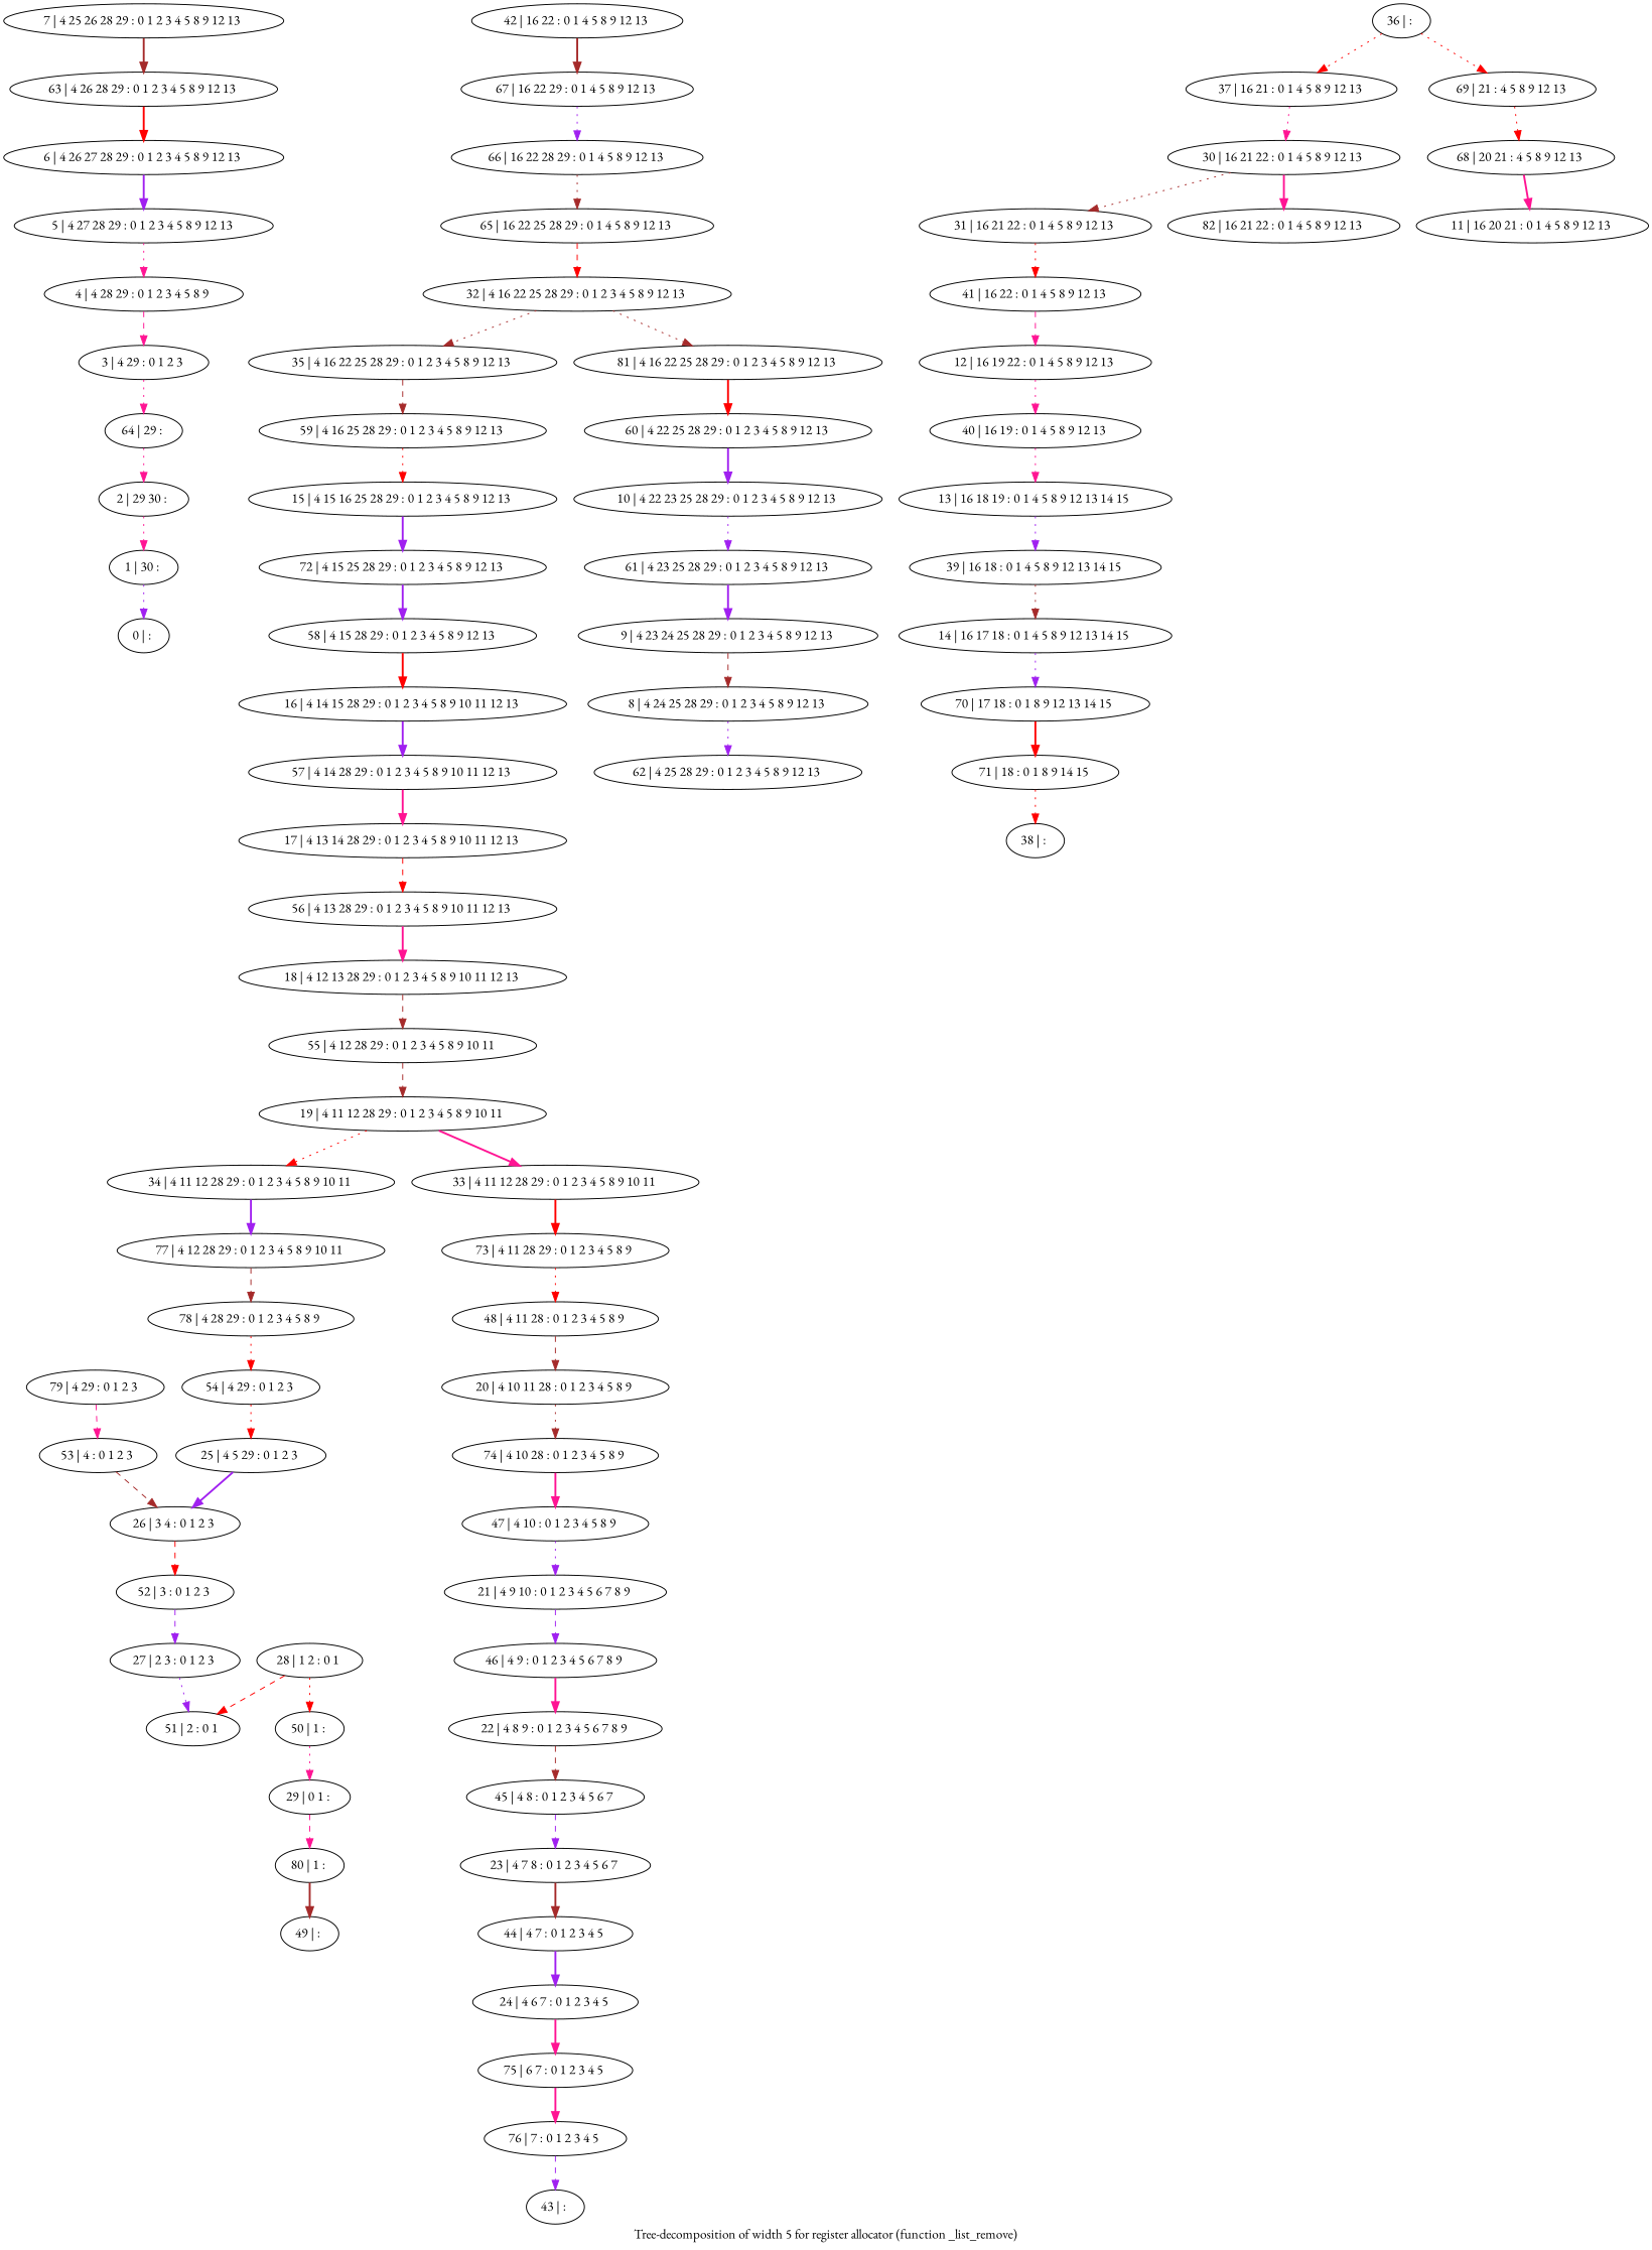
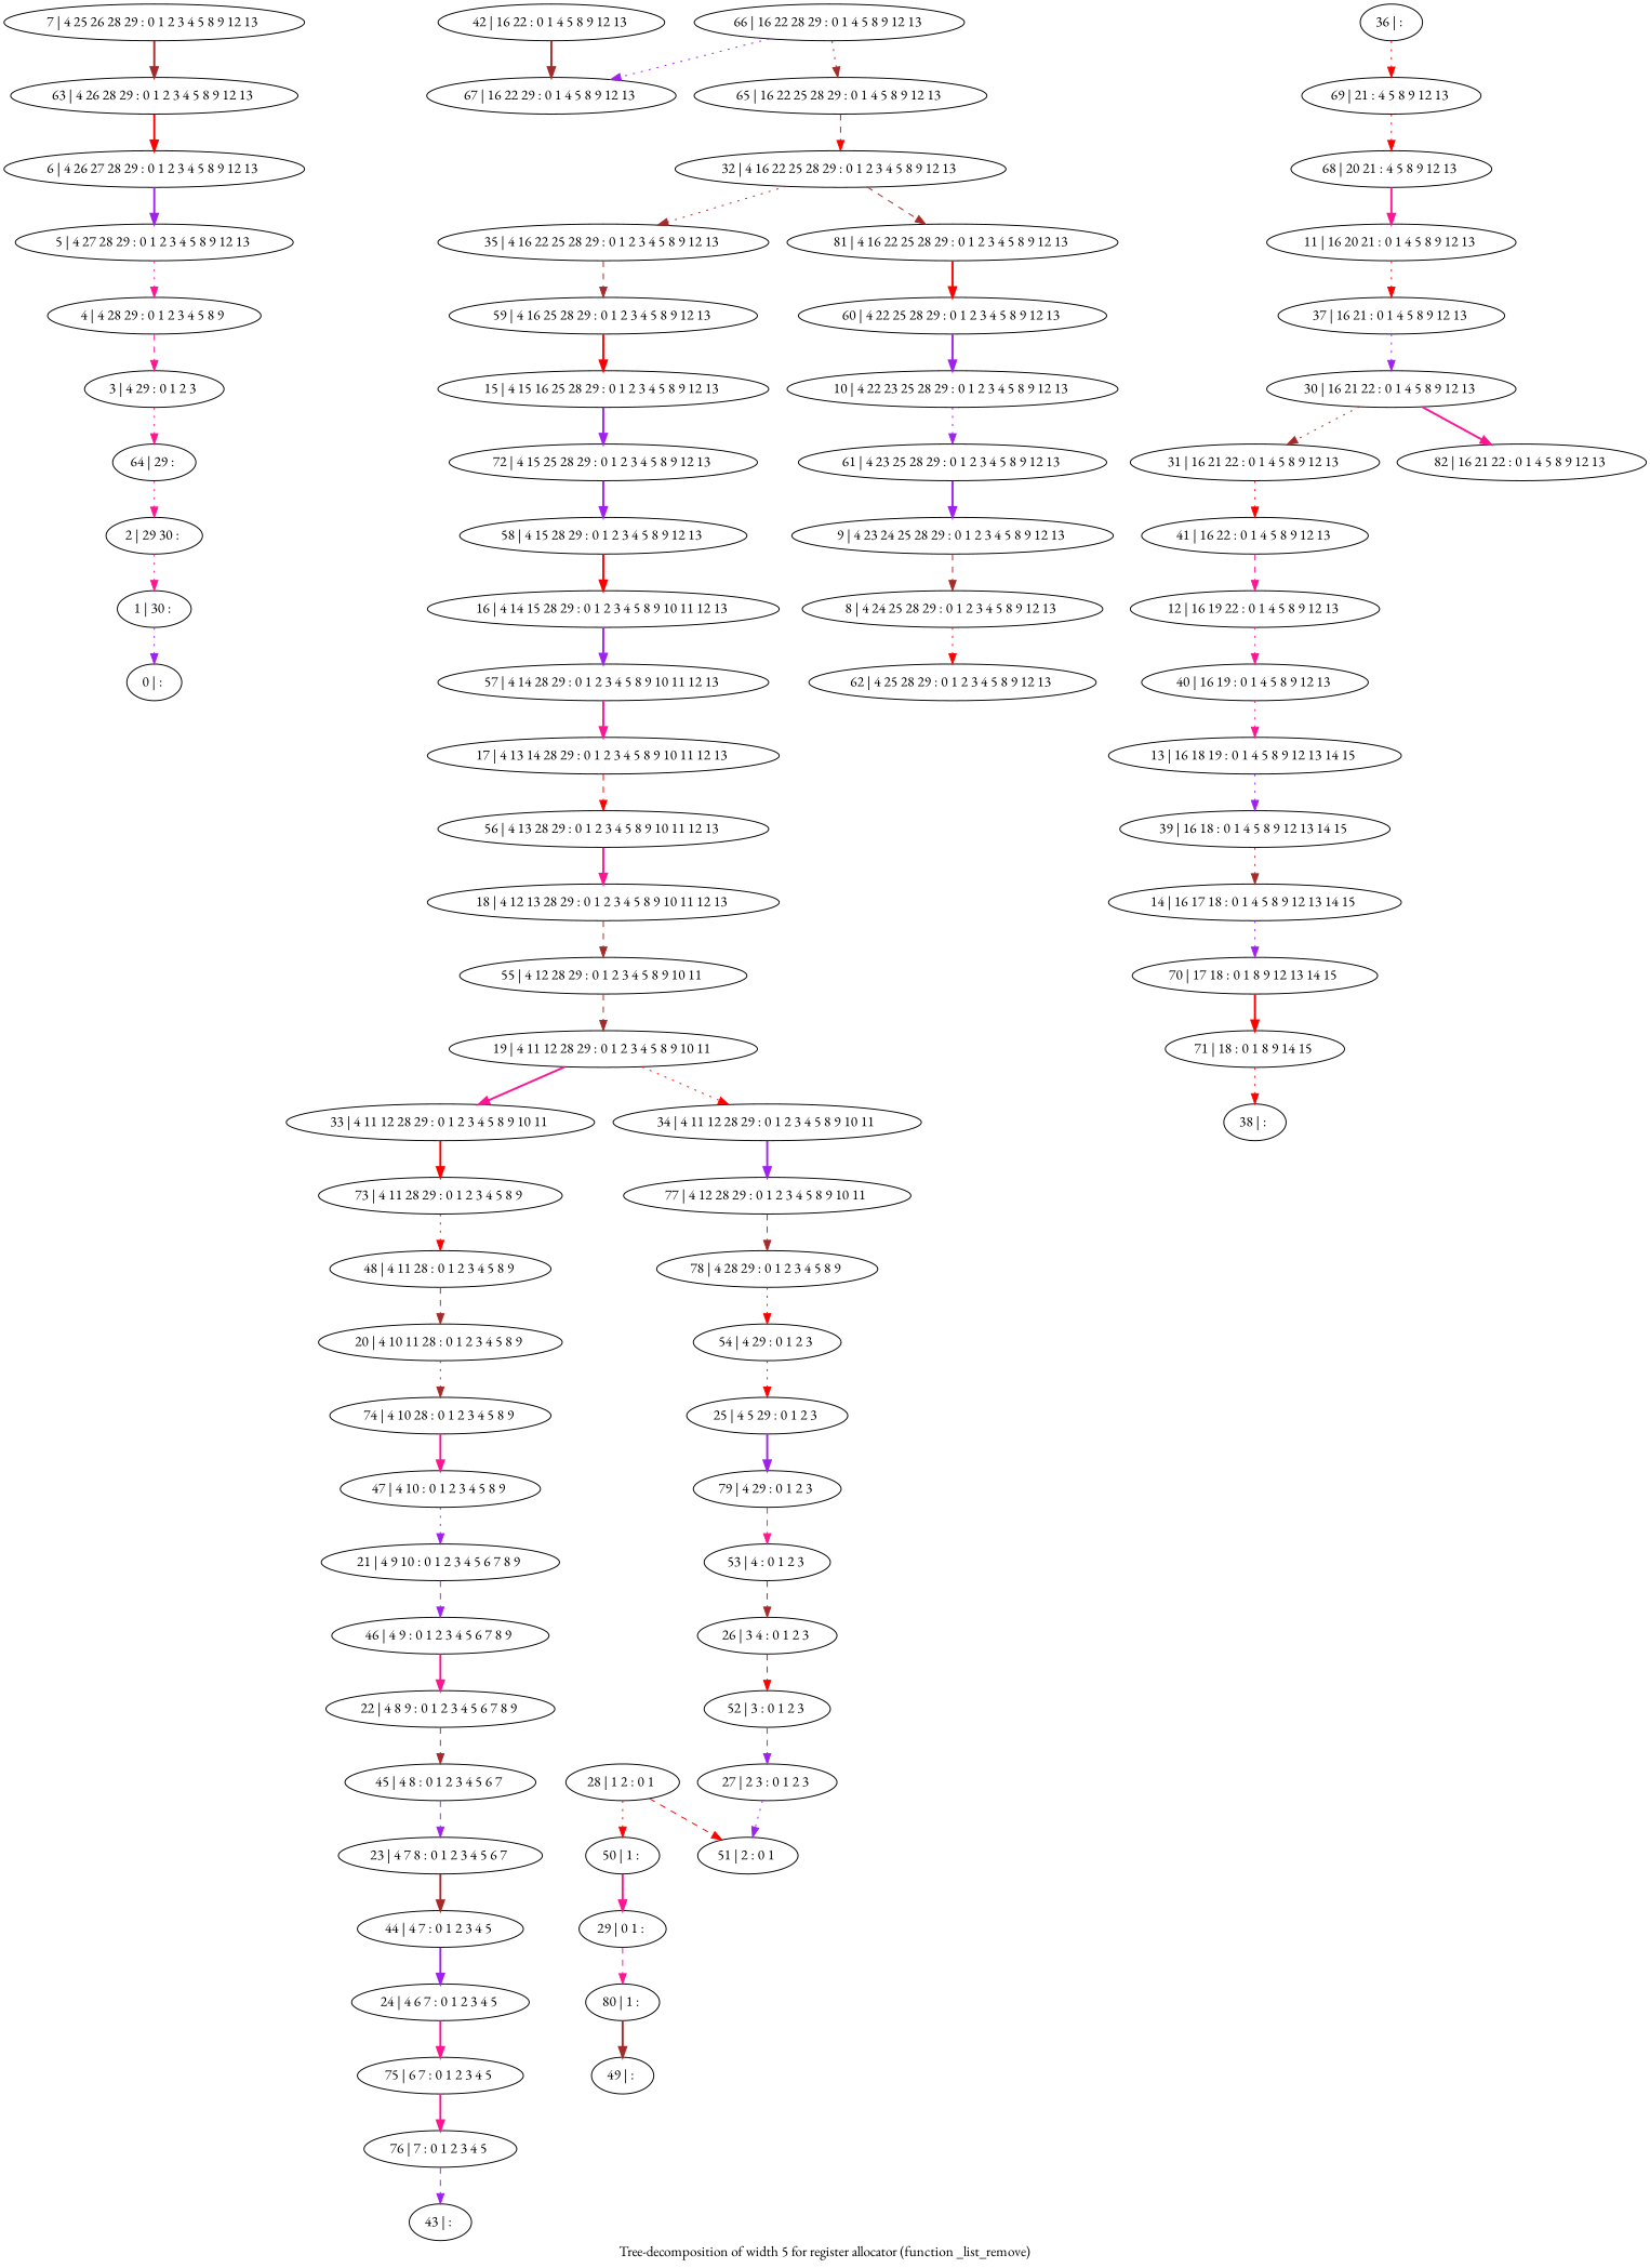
  digraph {
    fontname="EB Garamond"
    label="Tree-decomposition of width 5 for register allocator (function _list_remove)"
    node [fontname="EB Garamond"]
    edge [color=purple fontname="EB Garamond" style=dotted]
    n1 [label="0 | : "]
    n2 [label="1 | 30 : "]
    n3 [label="2 | 29 30 : "]
    n4 [label="3 | 4 29 : 0 1 2 3 "]
    n5 [label="64 | 29 : "]
    n6 [label="4 | 4 28 29 : 0 1 2 3 4 5 8 9 "]
    n7 [label="5 | 4 27 28 29 : 0 1 2 3 4 5 8 9 12 13 "]
    n8 [label="6 | 4 26 27 28 29 : 0 1 2 3 4 5 8 9 12 13 "]
    n9 [label="7 | 4 25 26 28 29 : 0 1 2 3 4 5 8 9 12 13 "]
    n10 [label="63 | 4 26 28 29 : 0 1 2 3 4 5 8 9 12 13 "]
    n11 [label="8 | 4 24 25 28 29 : 0 1 2 3 4 5 8 9 12 13 "]
    n12 [label="62 | 4 25 28 29 : 0 1 2 3 4 5 8 9 12 13 "]
    n13 [label="9 | 4 23 24 25 28 29 : 0 1 2 3 4 5 8 9 12 13 "]
    n14 [label="10 | 4 22 23 25 28 29 : 0 1 2 3 4 5 8 9 12 13 "]
    n15 [label="61 | 4 23 25 28 29 : 0 1 2 3 4 5 8 9 12 13 "]
    n16 [label="11 | 16 20 21 : 0 1 4 5 8 9 12 13 "]
    n17 [label="37 | 16 21 : 0 1 4 5 8 9 12 13 "]
    n18 [label="30 | 16 21 22 : 0 1 4 5 8 9 12 13 "]
    n19 [label="12 | 16 19 22 : 0 1 4 5 8 9 12 13 "]
    n20 [label="40 | 16 19 : 0 1 4 5 8 9 12 13 "]
    n21 [label="13 | 16 18 19 : 0 1 4 5 8 9 12 13 14 15 "]
    n22 [label="39 | 16 18 : 0 1 4 5 8 9 12 13 14 15 "]
    n23 [label="14 | 16 17 18 : 0 1 4 5 8 9 12 13 14 15 "]
    n24 [label="70 | 17 18 : 0 1 8 9 12 13 14 15 "]
    n25 [label="71 | 18 : 0 1 8 9 14 15 "]
    n26 [label="15 | 4 15 16 25 28 29 : 0 1 2 3 4 5 8 9 12 13 "]
    n27 [label="72 | 4 15 25 28 29 : 0 1 2 3 4 5 8 9 12 13 "]
    n28 [label="58 | 4 15 28 29 : 0 1 2 3 4 5 8 9 12 13 "]
    n29 [label="16 | 4 14 15 28 29 : 0 1 2 3 4 5 8 9 10 11 12 13 "]
    n30 [label="57 | 4 14 28 29 : 0 1 2 3 4 5 8 9 10 11 12 13 "]
    n31 [label="17 | 4 13 14 28 29 : 0 1 2 3 4 5 8 9 10 11 12 13 "]
    n32 [label="56 | 4 13 28 29 : 0 1 2 3 4 5 8 9 10 11 12 13 "]
    n33 [label="18 | 4 12 13 28 29 : 0 1 2 3 4 5 8 9 10 11 12 13 "]
    n34 [label="55 | 4 12 28 29 : 0 1 2 3 4 5 8 9 10 11 "]
    n35 [label="19 | 4 11 12 28 29 : 0 1 2 3 4 5 8 9 10 11 "]
    n36 [label="33 | 4 11 12 28 29 : 0 1 2 3 4 5 8 9 10 11 "]
    n37 [label="34 | 4 11 12 28 29 : 0 1 2 3 4 5 8 9 10 11 "]
    n38 [label="73 | 4 11 28 29 : 0 1 2 3 4 5 8 9 "]
    n39 [label="77 | 4 12 28 29 : 0 1 2 3 4 5 8 9 10 11 "]
    n40 [label="20 | 4 10 11 28 : 0 1 2 3 4 5 8 9 "]
    n41 [label="74 | 4 10 28 : 0 1 2 3 4 5 8 9 "]
    n42 [label="47 | 4 10 : 0 1 2 3 4 5 8 9 "]
    n43 [label="21 | 4 9 10 : 0 1 2 3 4 5 6 7 8 9 "]
    n44 [label="46 | 4 9 : 0 1 2 3 4 5 6 7 8 9 "]
    n45 [label="22 | 4 8 9 : 0 1 2 3 4 5 6 7 8 9 "]
    n46 [label="45 | 4 8 : 0 1 2 3 4 5 6 7 "]
    n47 [label="23 | 4 7 8 : 0 1 2 3 4 5 6 7 "]
    n48 [label="44 | 4 7 : 0 1 2 3 4 5 "]
    n49 [label="24 | 4 6 7 : 0 1 2 3 4 5 "]
    n50 [label="75 | 6 7 : 0 1 2 3 4 5 "]
    n51 [label="76 | 7 : 0 1 2 3 4 5 "]
    n52 [label="25 | 4 5 29 : 0 1 2 3 "]
    n53 [label="79 | 4 29 : 0 1 2 3 "]
    n54 [label="53 | 4 : 0 1 2 3 "]
    n55 [label="26 | 3 4 : 0 1 2 3 "]
    n56 [label="52 | 3 : 0 1 2 3 "]
    n57 [label="27 | 2 3 : 0 1 2 3 "]
    n58 [label="51 | 2 : 0 1 "]
    n59 [label="28 | 1 2 : 0 1 "]
    n60 [label="50 | 1 : "]
    n61 [label="29 | 0 1 : "]
    n62 [label="80 | 1 : "]
    n63 [label="49 | : "]
    n64 [label="31 | 16 21 22 : 0 1 4 5 8 9 12 13 "]
    n65 [label="82 | 16 21 22 : 0 1 4 5 8 9 12 13 "]
    n66 [label="41 | 16 22 : 0 1 4 5 8 9 12 13 "]
    n67 [label="32 | 4 16 22 25 28 29 : 0 1 2 3 4 5 8 9 12 13 "]
    n68 [label="35 | 4 16 22 25 28 29 : 0 1 2 3 4 5 8 9 12 13 "]
    n69 [label="81 | 4 16 22 25 28 29 : 0 1 2 3 4 5 8 9 12 13 "]
    n70 [label="59 | 4 16 25 28 29 : 0 1 2 3 4 5 8 9 12 13 "]
    n71 [label="60 | 4 22 25 28 29 : 0 1 2 3 4 5 8 9 12 13 "]
    n72 [label="48 | 4 11 28 : 0 1 2 3 4 5 8 9 "]
    n73 [label="78 | 4 28 29 : 0 1 2 3 4 5 8 9 "]
    n74 [label="36 | : "]
    n75 [label="69 | 21 : 4 5 8 9 12 13 "]
    n76 [label="68 | 20 21 : 4 5 8 9 12 13 "]
    n77 [label="38 | : "]
    n78 [label="42 | 16 22 : 0 1 4 5 8 9 12 13 "]
    n79 [label="67 | 16 22 29 : 0 1 4 5 8 9 12 13 "]
    n80 [label="66 | 16 22 28 29 : 0 1 4 5 8 9 12 13 "]
    n81 [label="43 | : "]
    n82 [label="54 | 4 29 : 0 1 2 3 "]
    n83 [label="65 | 16 22 25 28 29 : 0 1 4 5 8 9 12 13 "]
    n2 -> n1
    n3 -> n2 [color=deeppink]
    n4 -> n5 [color=deeppink]
    n5 -> n3 [color=deeppink]
    n6 -> n4 [color=deeppink style=dashed]
    n7 -> n6 [color=deeppink]
    n8 -> n7 [style=bold]
    n9 -> n10 [color=brown style=bold]
    n10 -> n8 [color=red style=bold]
-   n11 -> n12
+   n11 -> n12 [color=red]
    n13 -> n11 [color=brown style=dashed]
    n14 -> n15
    n15 -> n13 [style=bold]
-   n74 -> n17 [color=red]
-   n17 -> n18 [color=deeppink]
+   n16 -> n17 [color=red]
+   n17 -> n18
    n18 -> n64 [color=brown]
    n18 -> n65 [color=deeppink style=bold]
    n19 -> n20 [color=deeppink]
    n20 -> n21 [color=deeppink]
    n21 -> n22
    n22 -> n23 [color=brown]
    n23 -> n24
    n24 -> n25 [color=red style=bold]
    n25 -> n77 [color=red]
    n26 -> n27 [style=bold]
    n27 -> n28 [style=bold]
    n28 -> n29 [color=red style=bold]
    n29 -> n30 [style=bold]
    n30 -> n31 [color=deeppink style=bold]
    n31 -> n32 [color=red style=dashed]
    n32 -> n33 [color=deeppink style=bold]
    n33 -> n34 [color=brown style=dashed]
    n34 -> n35 [color=brown style=dashed]
    n35 -> n36 [color=deeppink style=bold]
    n35 -> n37 [color=red]
    n36 -> n38 [color=red style=bold]
    n37 -> n39 [style=bold]
    n38 -> n72 [color=red]
    n39 -> n73 [color=brown style=dashed]
    n40 -> n41 [color=brown]
    n41 -> n42 [color=deeppink style=bold]
    n42 -> n43
    n43 -> n44 [style=dashed]
    n44 -> n45 [color=deeppink style=bold]
    n45 -> n46 [color=brown style=dashed]
    n46 -> n47 [style=dashed]
    n47 -> n48 [color=brown style=bold]
    n48 -> n49 [style=bold]
    n49 -> n50 [color=deeppink style=bold]
    n50 -> n51 [color=deeppink style=bold]
    n51 -> n81 [style=dashed]
-   n52 -> n55 [style=bold]
+   n52 -> n53 [style=bold]
    n53 -> n54 [color=deeppink style=dashed]
    n54 -> n55 [color=brown style=dashed]
    n55 -> n56 [color=red style=dashed]
    n56 -> n57 [style=dashed]
    n57 -> n58
    n59 -> n58 [color=red style=dashed]
    n59 -> n60 [color=red]
-   n60 -> n61 [color=deeppink]
+   n60 -> n61 [color=deeppink style=bold]
    n61 -> n62 [color=deeppink style=dashed]
    n62 -> n63 [color=brown style=bold]
    n64 -> n66 [color=red]
    n66 -> n19 [color=deeppink style=dashed]
    n67 -> n68 [color=brown]
-   n67 -> n69 [color=brown]
+   n67 -> n69 [color=brown style=dashed]
    n68 -> n70 [color=brown style=dashed]
    n69 -> n71 [color=red style=bold]
-   n70 -> n26 [color=red]
+   n70 -> n26 [color=red style=bold]
    n71 -> n14 [style=bold]
    n72 -> n40 [color=brown style=dashed]
    n73 -> n82 [color=red]
    n74 -> n75 [color=red]
    n75 -> n76 [color=red]
    n76 -> n16 [color=deeppink style=bold]
    n78 -> n79 [color=brown style=bold]
-   n79 -> n80
+   n80 -> n79
    n80 -> n83 [color=brown]
    n82 -> n52 [color=red]
    n83 -> n67 [color=red style=dashed]
  }
